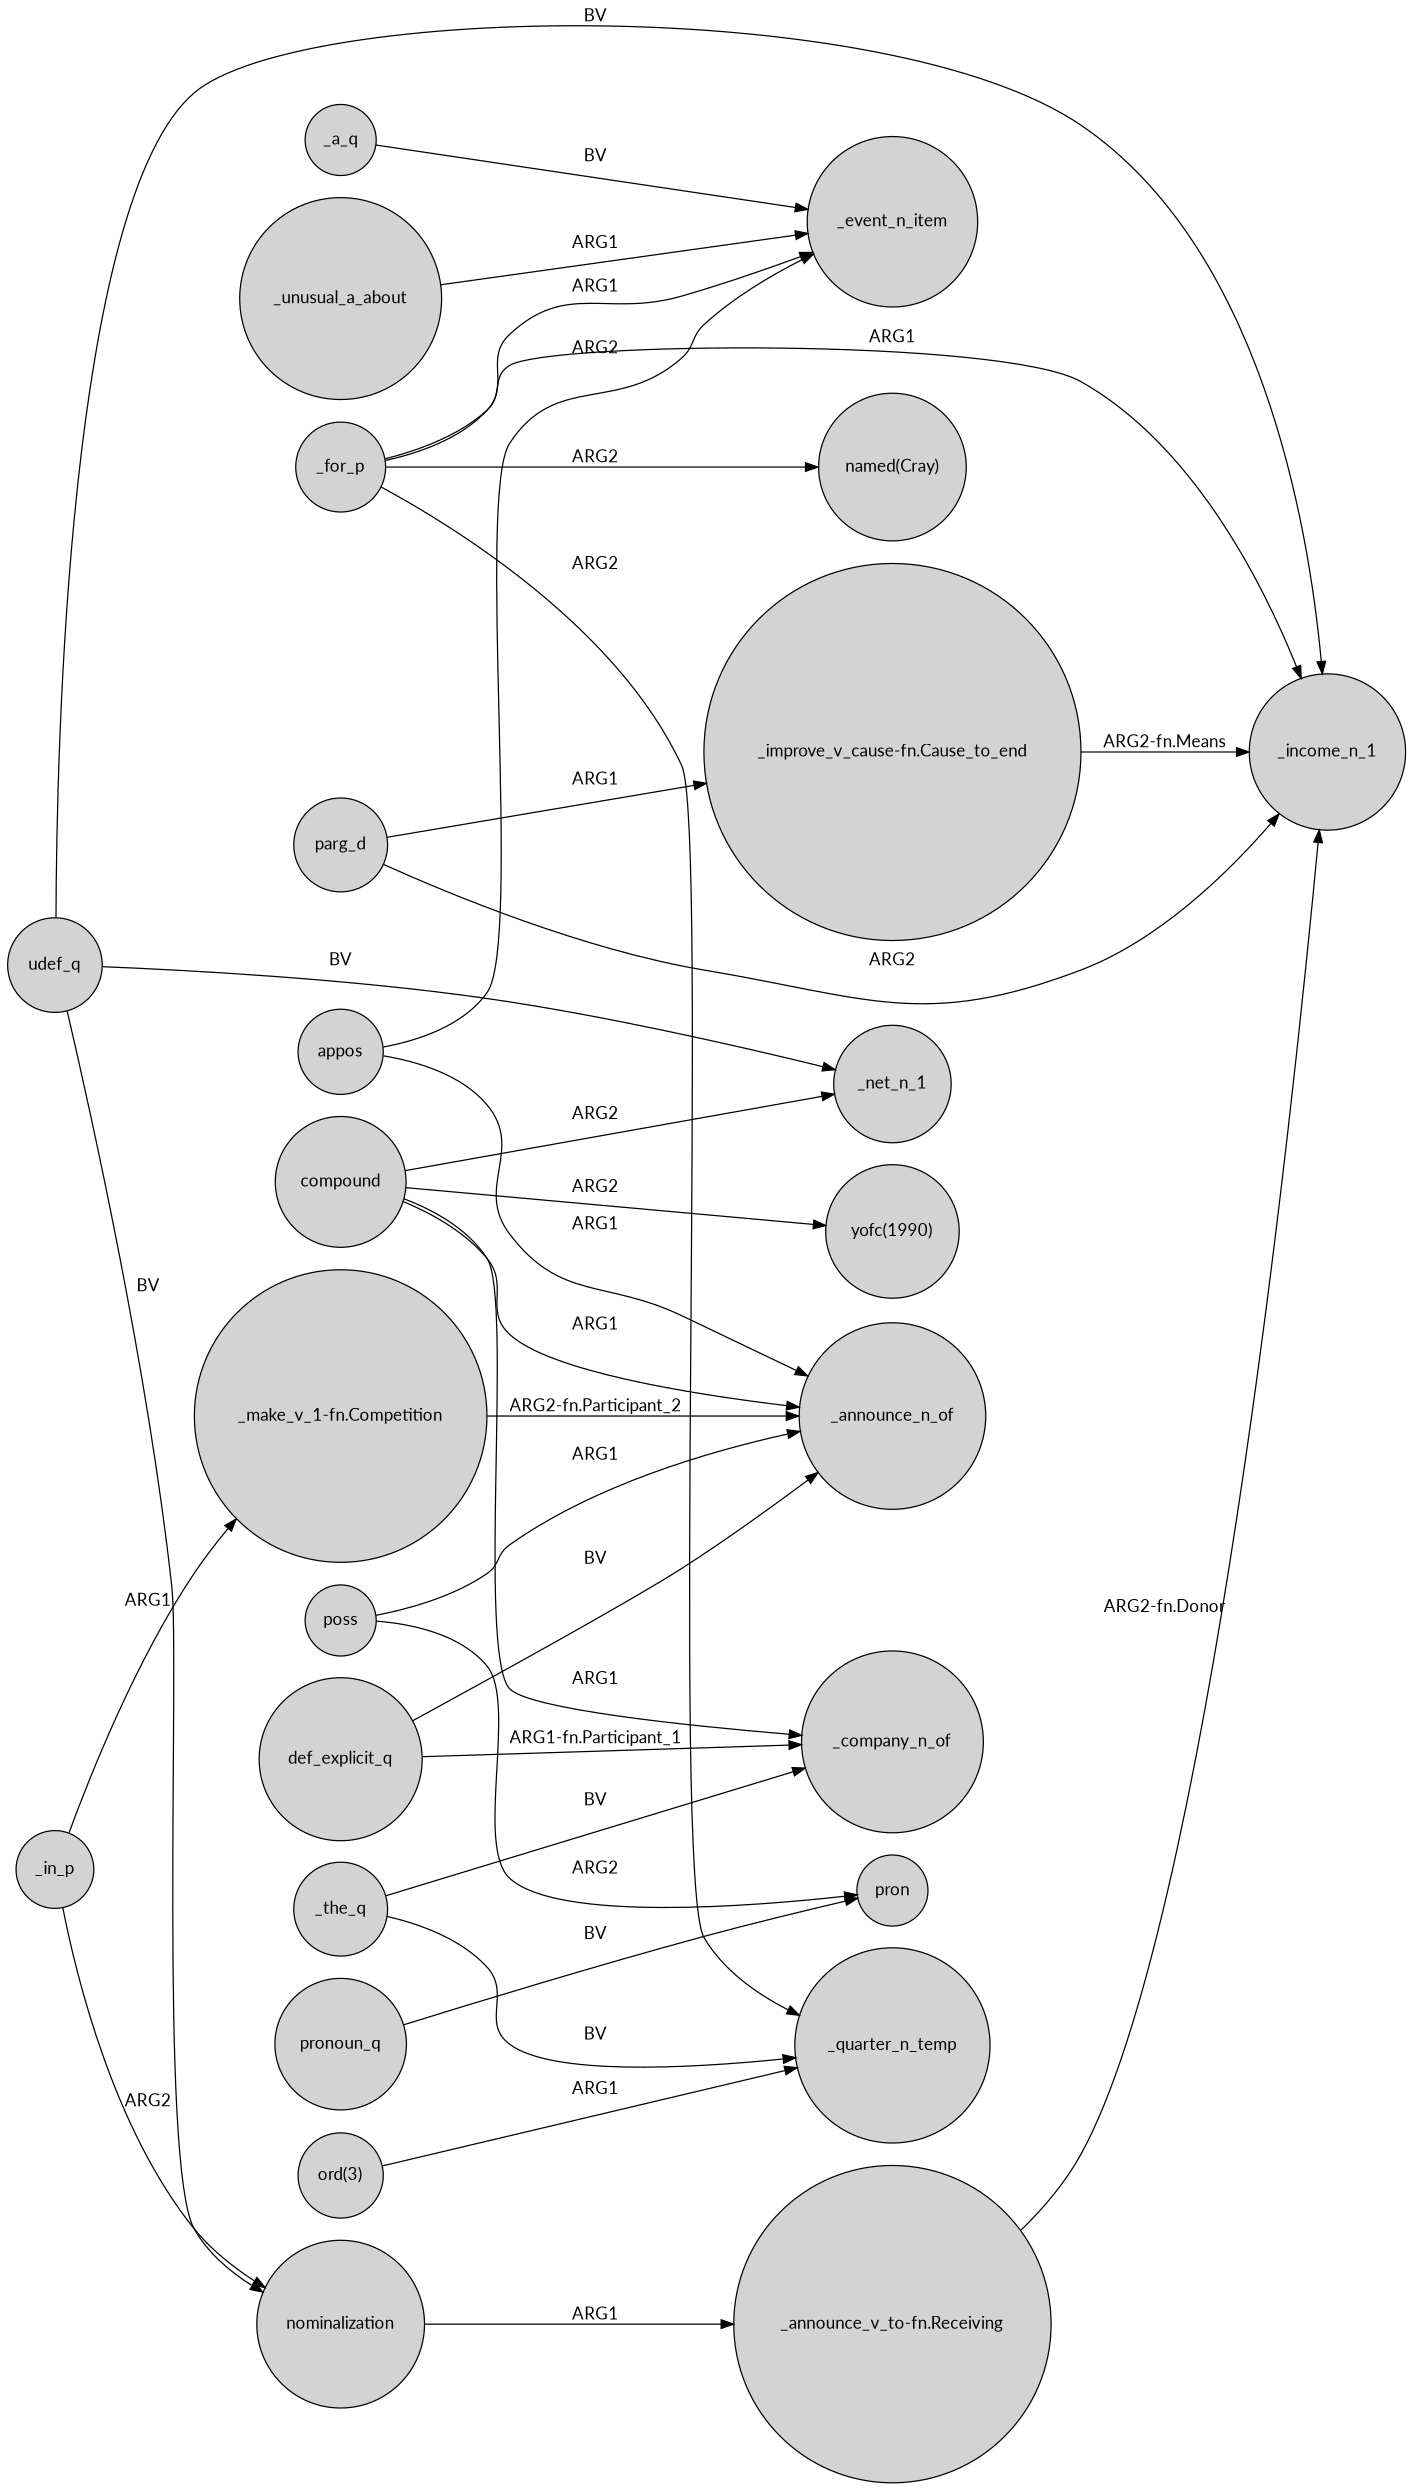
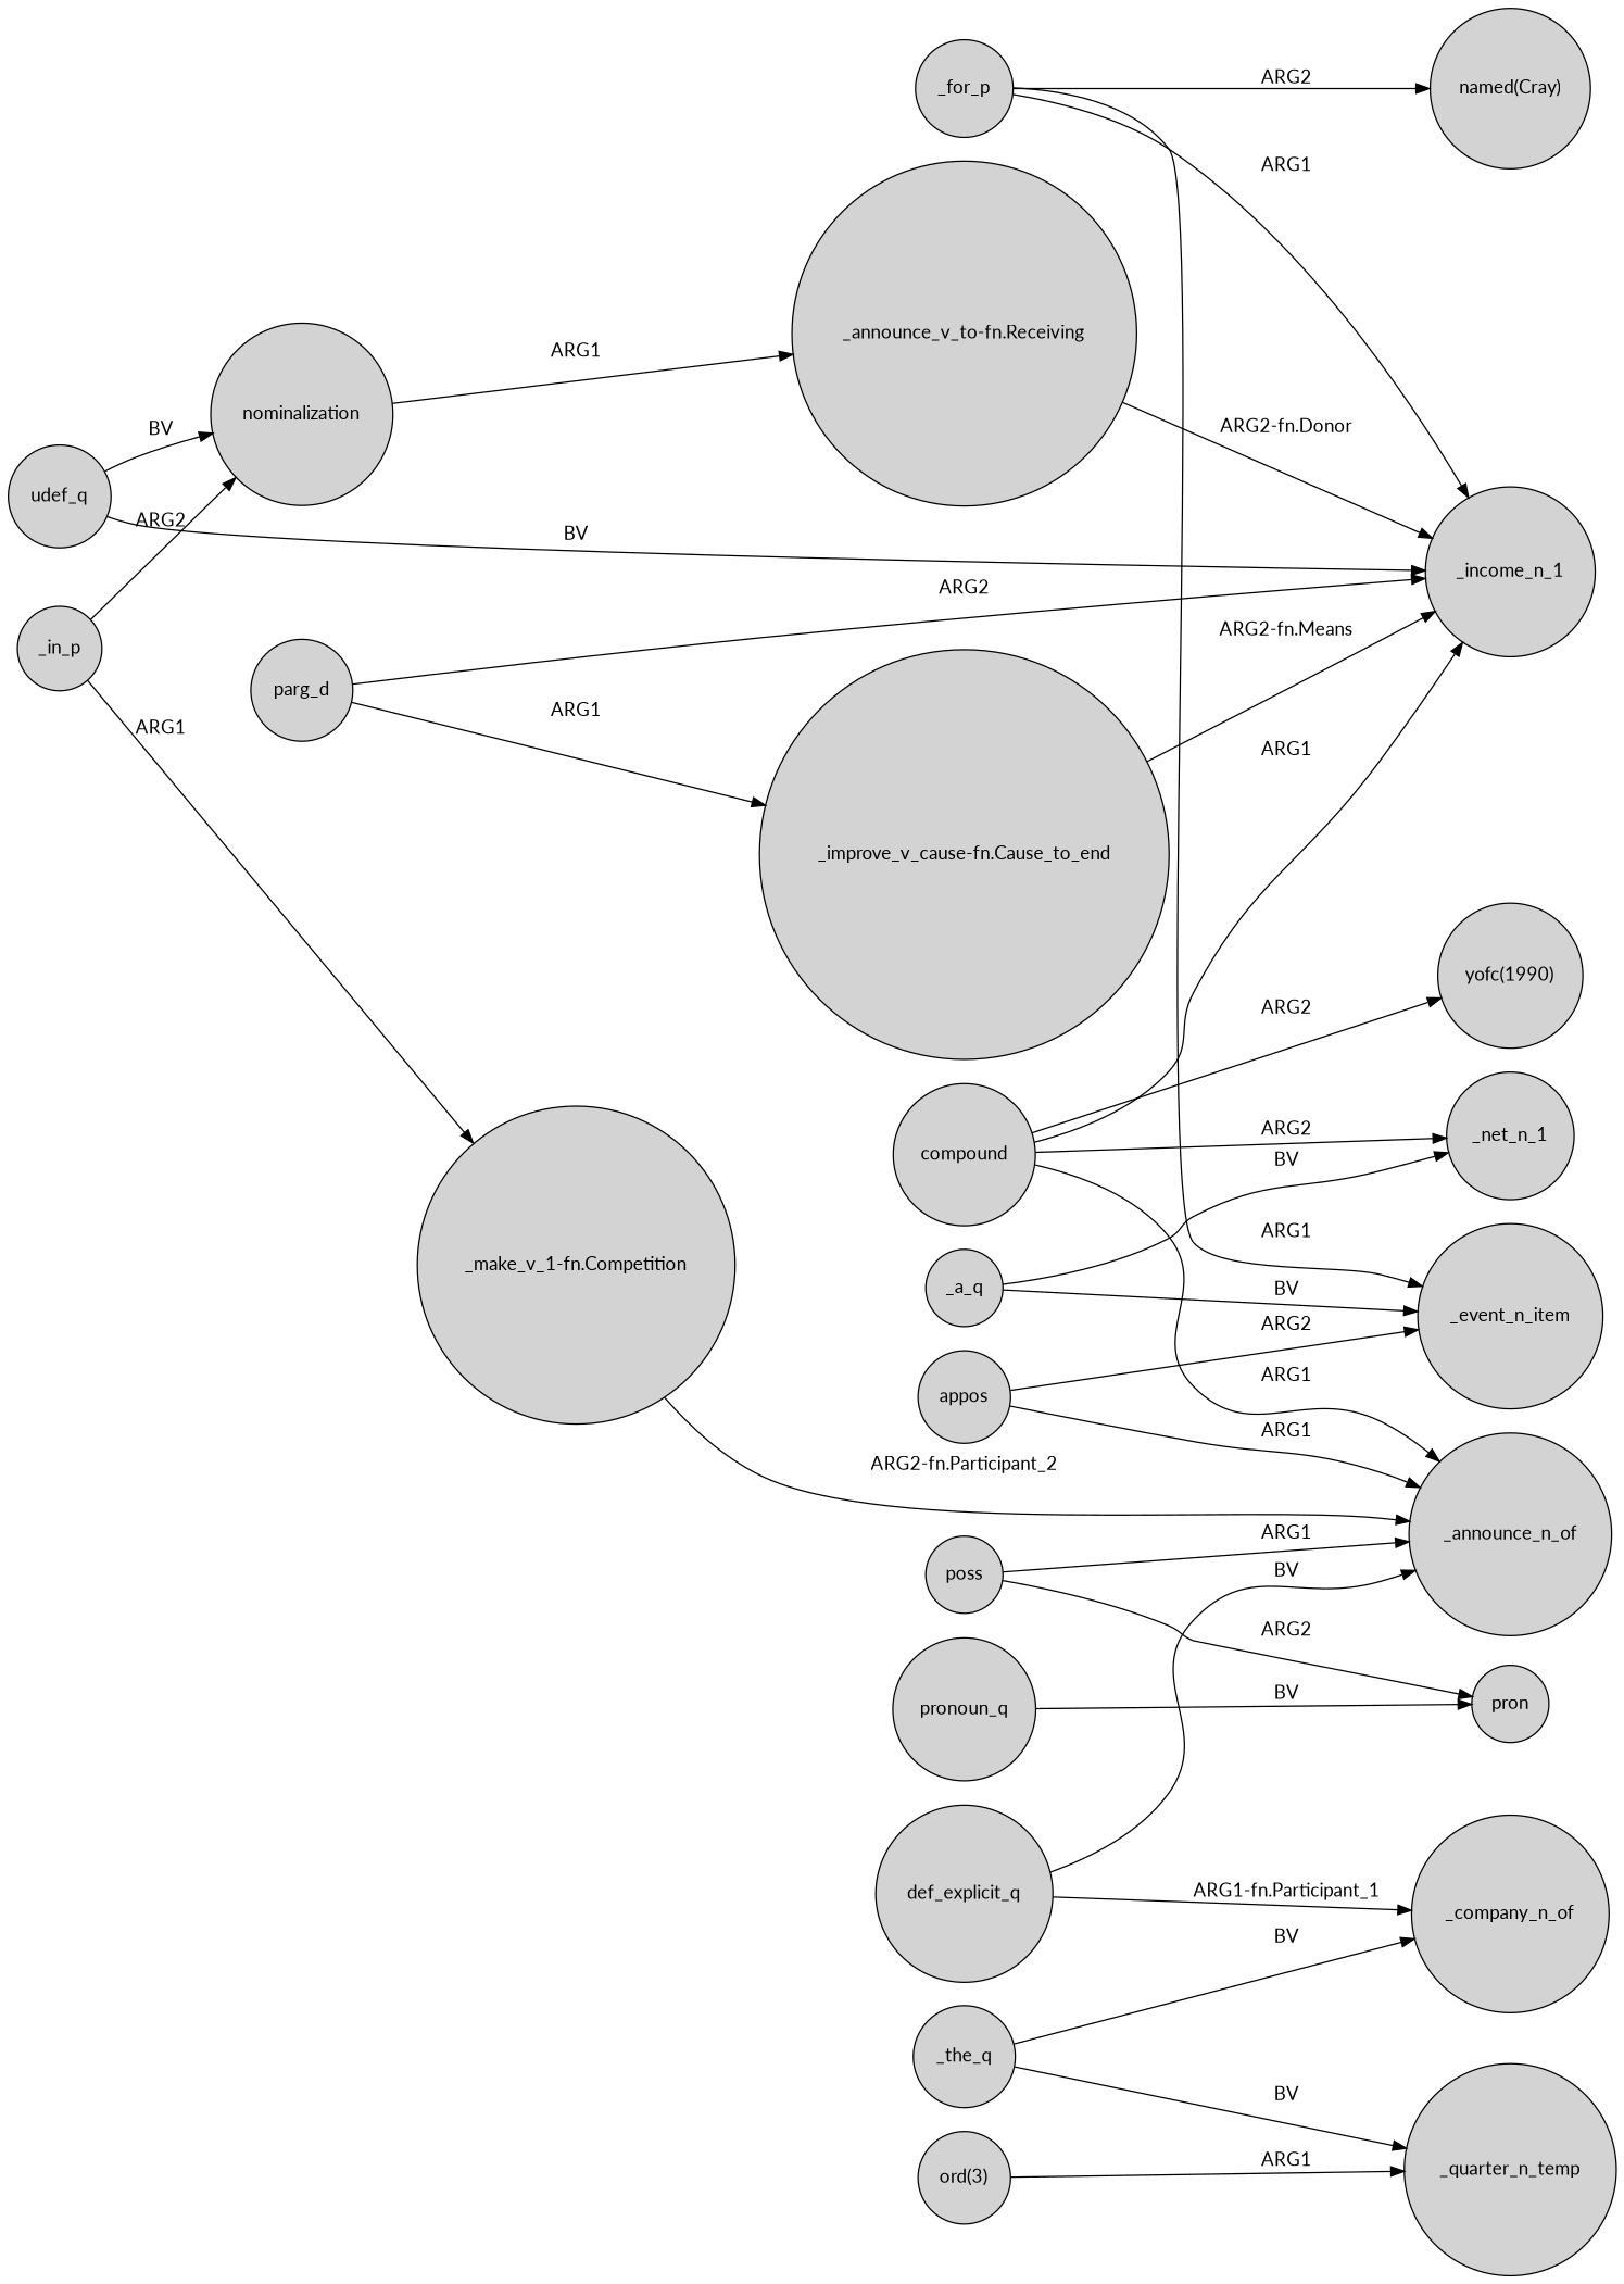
  digraph {
    fontname=Lato
    rankdir=LR
    node [fontname=Lato shape=circle style=filled]
    edge [fontname=Lato]
-   _unusual_a_about
    _event_n_item
    nominalization
    "_announce_v_to-fn.Receiving"
    _income_n_1
    compound
    _net_n_1
    n8 [label=_announce_n_of]
    "yofc(1990)"
    "ord(3)"
    _quarter_n_temp
    poss
    pron
    _for_p
    "named(Cray)"
    udef_q
    _the_q
    _company_n_of
    def_explicit_q
    appos
    "_make_v_1-fn.Competition"
    _a_q
    "_improve_v_cause-fn.Cause_to_end"
    pronoun_q
    parg_d
    _in_p
-   _unusual_a_about -> _event_n_item [label=ARG1]
    nominalization -> "_announce_v_to-fn.Receiving" [label=ARG1]
    "_announce_v_to-fn.Receiving" -> _income_n_1 [label="ARG2-fn.Donor"]
-   compound -> _company_n_of [label=ARG1]
+   compound -> _income_n_1 [label=ARG1]
    compound -> _net_n_1 [label=ARG2]
    compound -> n8 [label=ARG1]
    compound -> "yofc(1990)" [label=ARG2]
    "ord(3)" -> _quarter_n_temp [label=ARG1]
    poss -> n8 [label=ARG1]
    poss -> pron [label=ARG2]
    _for_p -> _event_n_item [label=ARG1]
    _for_p -> _income_n_1 [label=ARG1]
-   _for_p -> _quarter_n_temp [label=ARG2]
    _for_p -> "named(Cray)" [label=ARG2]
    udef_q -> nominalization [label=BV]
    udef_q -> _income_n_1 [label=BV]
-   udef_q -> _net_n_1 [label=BV]
+   _a_q -> _net_n_1 [label=BV]
    _the_q -> _quarter_n_temp [label=BV]
    _the_q -> _company_n_of [label=BV]
    def_explicit_q -> n8 [label=BV]
    def_explicit_q -> _company_n_of [label="ARG1-fn.Participant_1"]
    appos -> _event_n_item [label=ARG2]
    appos -> n8 [label=ARG1]
    "_make_v_1-fn.Competition" -> n8 [label="ARG2-fn.Participant_2"]
    _a_q -> _event_n_item [label=BV]
    "_improve_v_cause-fn.Cause_to_end" -> _income_n_1 [label="ARG2-fn.Means"]
    pronoun_q -> pron [label=BV]
    parg_d -> _income_n_1 [label=ARG2]
    parg_d -> "_improve_v_cause-fn.Cause_to_end" [label=ARG1]
    _in_p -> nominalization [label=ARG2]
    _in_p -> "_make_v_1-fn.Competition" [label=ARG1]
  }
